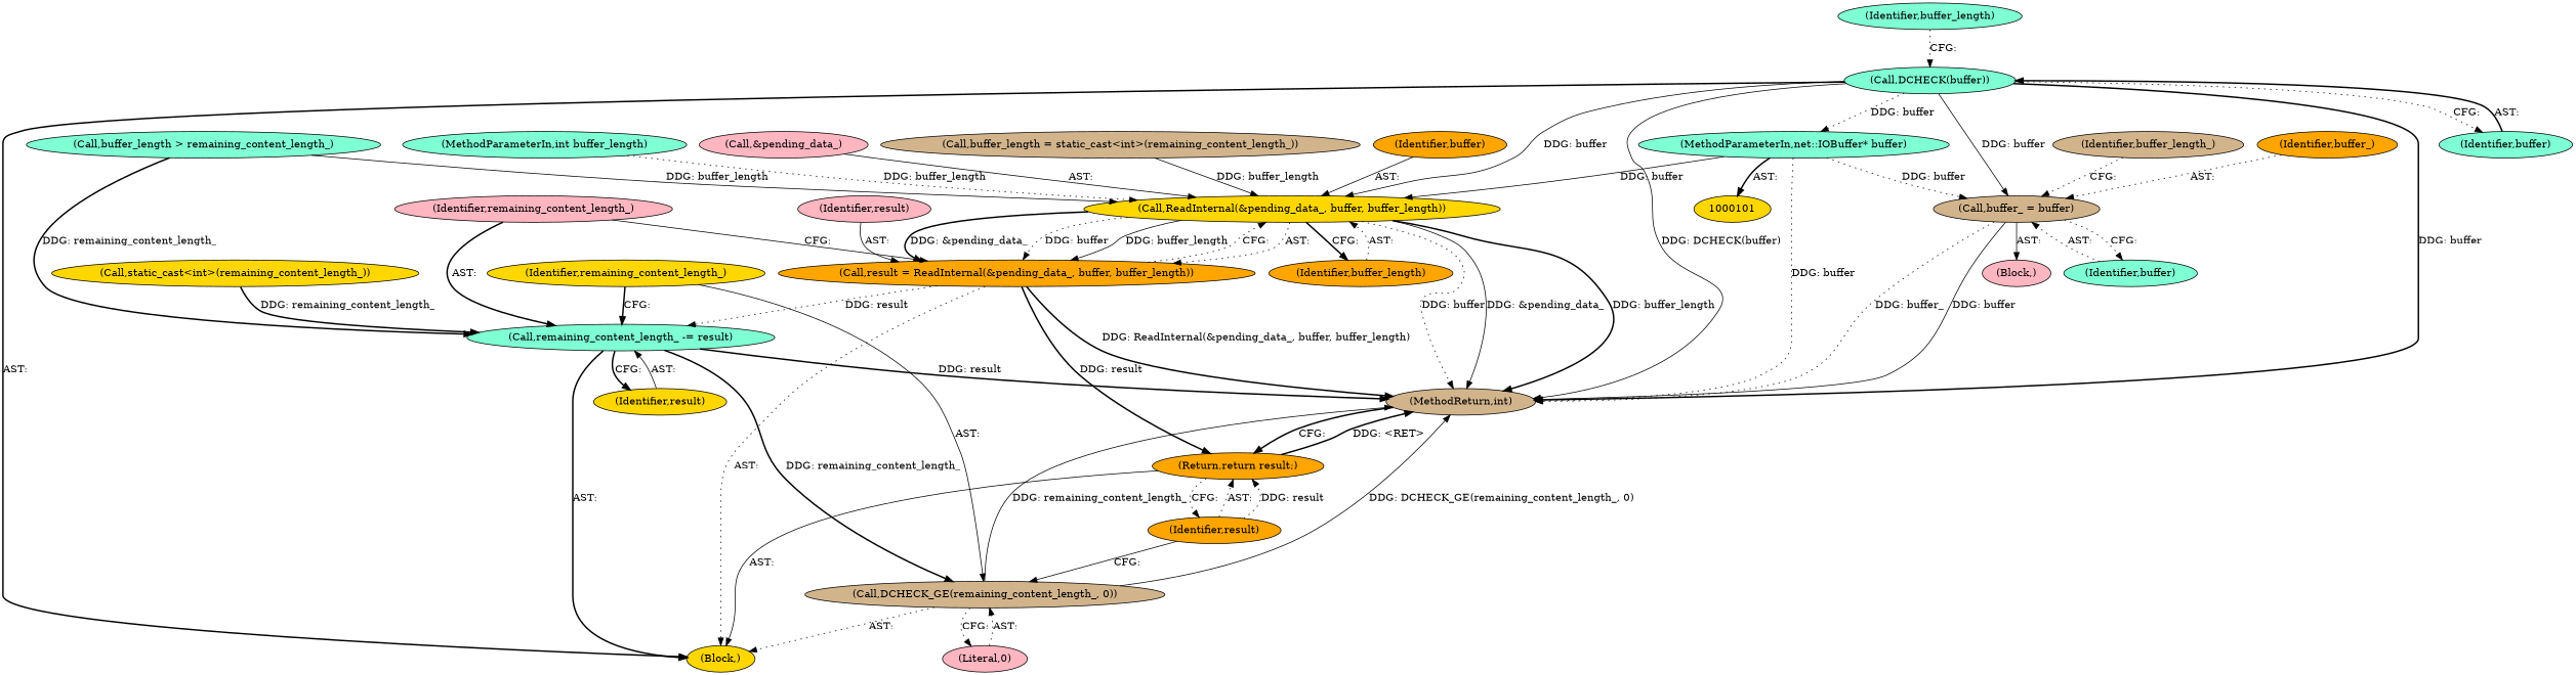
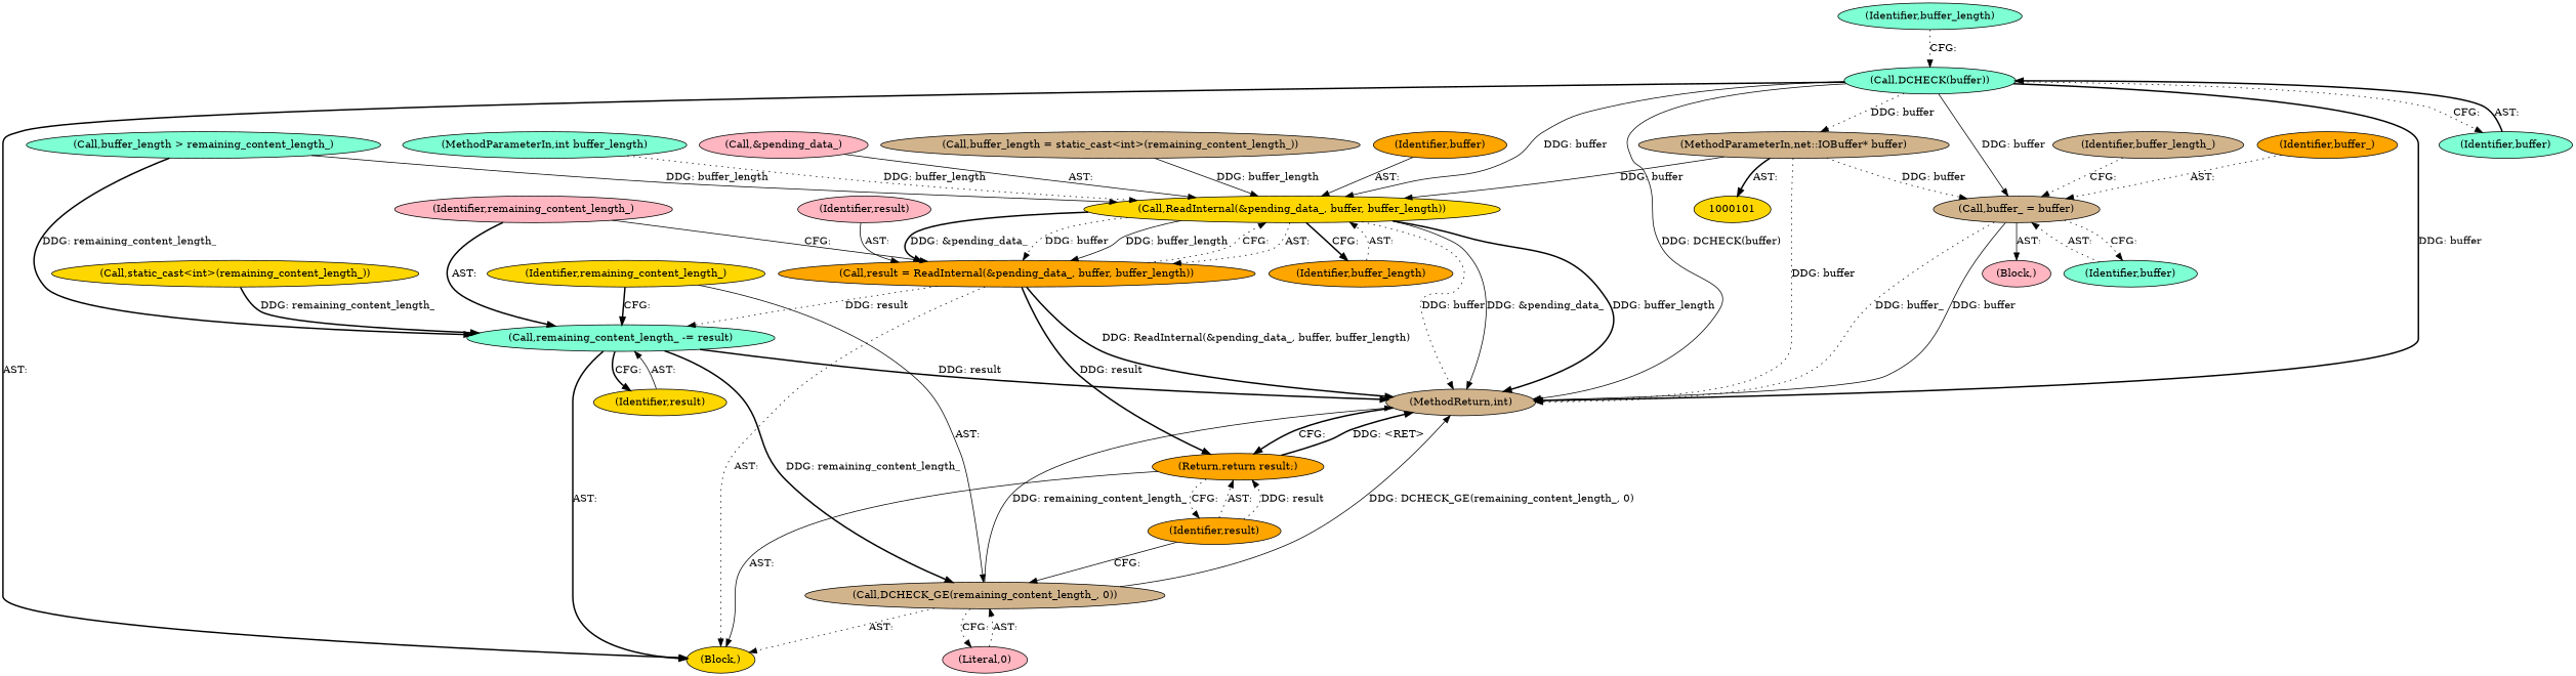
  digraph {
    node [fillcolor=aquamarine style=filled]
    edge [style=dotted]
-   n1 [label="(MethodParameterIn,net::IOBuffer* buffer)"]
+   n1 [fillcolor=tan label="(MethodParameterIn,net::IOBuffer* buffer)"]
    n2 [fillcolor=tan label="(Call,buffer_ = buffer)"]
    n3 [fillcolor=gold label="(Call,ReadInternal(&pending_data_, buffer, buffer_length))"]
    n4 [fillcolor=tan label="(MethodReturn,int)"]
    1000101 [fillcolor=gold]
    n6 [label="(Call,DCHECK(buffer))"]
    n7 [label="(Identifier,buffer)"]
    n8 [fillcolor=gold label="(Block,)"]
    n9 [label="(Identifier,buffer)"]
    n10 [fillcolor=lightpink label="(Block,)"]
    n11 [fillcolor=orange label="(Call,result = ReadInternal(&pending_data_, buffer, buffer_length))"]
    n12 [fillcolor=orange label="(Identifier,buffer_length)"]
    n13 [fillcolor=orange label="(Return,return result;)"]
    n14 [label="(Call,remaining_content_length_ -= result)"]
    n15 [fillcolor=tan label="(Call,DCHECK_GE(remaining_content_length_, 0))"]
    n16 [fillcolor=gold label="(Identifier,result)"]
    n17 [fillcolor=orange label="(Identifier,result)"]
    n18 [fillcolor=lightpink label="(Literal,0)"]
    n19 [label="(MethodParameterIn,int buffer_length)"]
    n20 [label="(Call,buffer_length > remaining_content_length_)"]
    n21 [fillcolor=lightpink label="(Call,&pending_data_)"]
    n22 [fillcolor=lightpink label="(Identifier,result)"]
    n23 [fillcolor=lightpink label="(Identifier,remaining_content_length_)"]
    n24 [fillcolor=gold label="(Call,static_cast<int>(remaining_content_length_))"]
    n25 [fillcolor=tan label="(Call,buffer_length = static_cast<int>(remaining_content_length_))"]
    n26 [fillcolor=orange label="(Identifier,buffer)"]
    n27 [fillcolor=tan label="(Identifier,buffer_length_)"]
    n28 [label="(Identifier,buffer_length)"]
    n29 [fillcolor=orange label="(Identifier,buffer_)"]
    n30 [fillcolor=gold label="(Identifier,remaining_content_length_)"]
    n1 -> n2 [label="DDG: buffer"]
    n1 -> n3 [label="DDG: buffer" style=solid]
    n1 -> n4 [label="DDG: buffer"]
    n1 -> 1000101 [label="AST: " style=bold]
    n2 -> n4 [label="DDG: buffer" style=solid]
    n2 -> n4 [label="DDG: buffer_"]
    n2 -> n9 [label="CFG: "]
    n2 -> n10 [label="AST: " style=solid]
    n3 -> n4 [label="DDG: buffer"]
    n3 -> n4 [label="DDG: &pending_data_" style=solid]
    n3 -> n4 [label="DDG: buffer_length" style=bold]
    n3 -> n11 [label="AST: "]
    n3 -> n11 [label="DDG: &pending_data_" style=bold]
    n3 -> n11 [label="DDG: buffer"]
    n3 -> n11 [label="DDG: buffer_length" style=solid]
    n3 -> n12 [label="CFG: " style=bold]
    n4 -> n13 [label="CFG: " style=bold]
    n6 -> n1 [label="DDG: buffer"]
    n6 -> n2 [label="DDG: buffer" style=solid]
    n6 -> n3 [label="DDG: buffer" style=solid]
    n6 -> n4 [label="DDG: buffer" style=bold]
    n6 -> n4 [label="DDG: DCHECK(buffer)" style=solid]
    n6 -> n7 [label="CFG: "]
    n6 -> n8 [label="AST: " style=bold]
    n7 -> n6 [label="AST: " style=bold]
    n9 -> n2 [label="AST: "]
    n11 -> n3 [label="CFG: "]
    n11 -> n4 [label="DDG: ReadInternal(&pending_data_, buffer, buffer_length)" style=bold]
    n11 -> n8 [label="AST: "]
    n11 -> n13 [label="DDG: result" style=bold]
    n11 -> n14 [label="DDG: result"]
    n12 -> n3 [label="AST: "]
    n13 -> n4 [label="DDG: <RET>" style=bold]
    n13 -> n8 [label="AST: " style=solid]
    n13 -> n17 [label="CFG: "]
    n14 -> n4 [label="DDG: result" style=bold]
    n14 -> n8 [label="AST: " style=bold]
    n14 -> n15 [label="DDG: remaining_content_length_" style=bold]
    n14 -> n16 [label="CFG: " style=bold]
    n15 -> n4 [label="DDG: DCHECK_GE(remaining_content_length_, 0)" style=solid]
    n15 -> n4 [label="DDG: remaining_content_length_" style=solid]
    n15 -> n8 [label="AST: "]
    n15 -> n18 [label="CFG: "]
    n16 -> n14 [label="AST: " style=solid]
    n17 -> n13 [label="AST: "]
    n17 -> n13 [label="DDG: result"]
    n17 -> n15 [label="CFG: " style=solid]
    n18 -> n15 [label="AST: "]
    n19 -> n3 [label="DDG: buffer_length"]
    n20 -> n3 [label="DDG: buffer_length" style=solid]
    n20 -> n14 [label="DDG: remaining_content_length_" style=bold]
    n21 -> n3 [label="AST: " style=solid]
    n22 -> n11 [label="AST: " style=solid]
    n23 -> n11 [label="CFG: " style=solid]
    n23 -> n14 [label="AST: " style=bold]
    n24 -> n14 [label="DDG: remaining_content_length_" style=bold]
    n25 -> n3 [label="DDG: buffer_length" style=solid]
    n26 -> n3 [label="AST: " style=solid]
    n27 -> n2 [label="CFG: "]
    n28 -> n6 [label="CFG: "]
    n29 -> n2 [label="AST: "]
    n30 -> n14 [label="CFG: " style=bold]
    n30 -> n15 [label="AST: " style=solid]
  }
